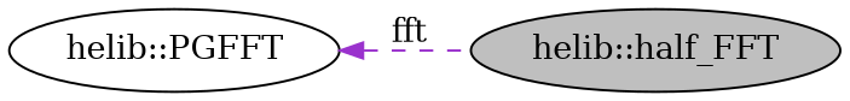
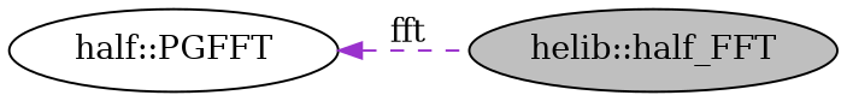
  digraph {
    rankdir=LR
    node [color=black style=filled]
    n1 [fillcolor=grey75 fontcolor=black label="helib::half_FFT"]
-   n2 [fillcolor=white label="helib::PGFFT"]
+   n2 [fillcolor=white label="half::PGFFT"]
    n2 -> n1 [color=darkorchid3 dir=back label=" fft" style=dashed]
  }
